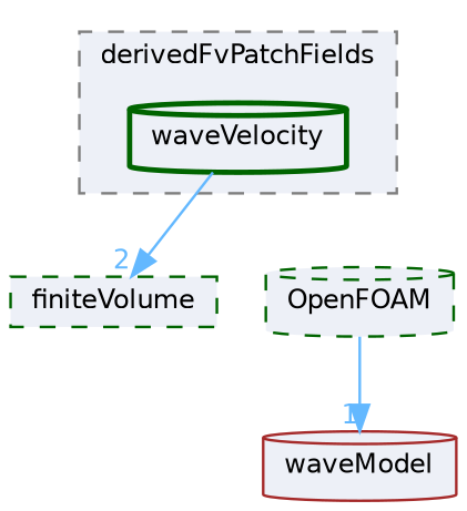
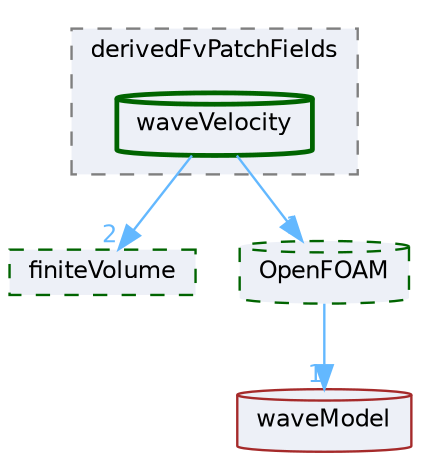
  digraph {
    compound=true
    node [color=darkgreen fillcolor="#edf0f7" fontname=Helvetica fontsize=10 shape=cylinder style="filled,dashed"]
    edge [color=steelblue1 fontcolor=steelblue1 fontname=Helvetica fontsize=10 headlabel=1 labeldistance=1.5 labelfontname=Helvetica labelfontsize=10]
    n1 [height=0.2 label=waveVelocity style="filled,bold" width=0.4]
    n2 [height=0.2 label=finiteVolume shape=box width=0.4]
    n3 [height=0.2 label=OpenFOAM width=0.4]
    n4 [color=brown height=0.2 label=waveModel style=filled width=0.4]
    subgraph cluster_1 {
      bgcolor="#edf0f7"
      fontname=Helvetica
      fontsize=10
      label=derivedFvPatchFields
      pencolor=grey50
      style="filled,dashed"
      n1
    }
    n1 -> n2 [headlabel=2]
+   n1 -> n3
    n3 -> n4
  }
